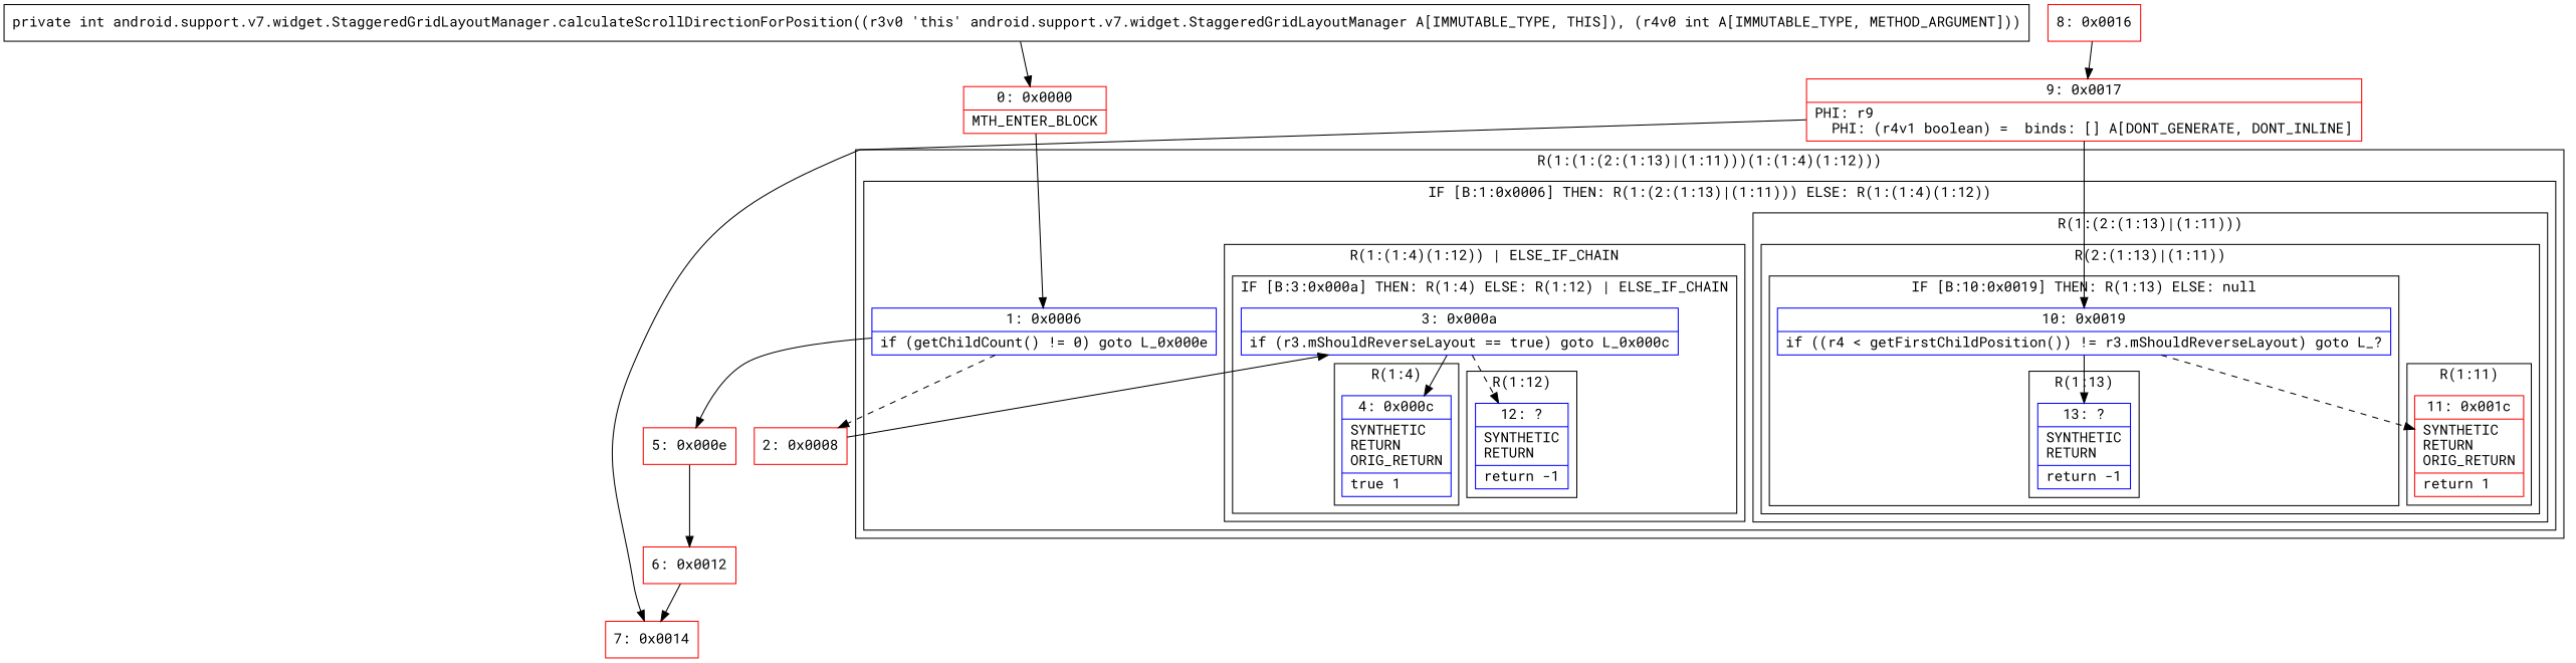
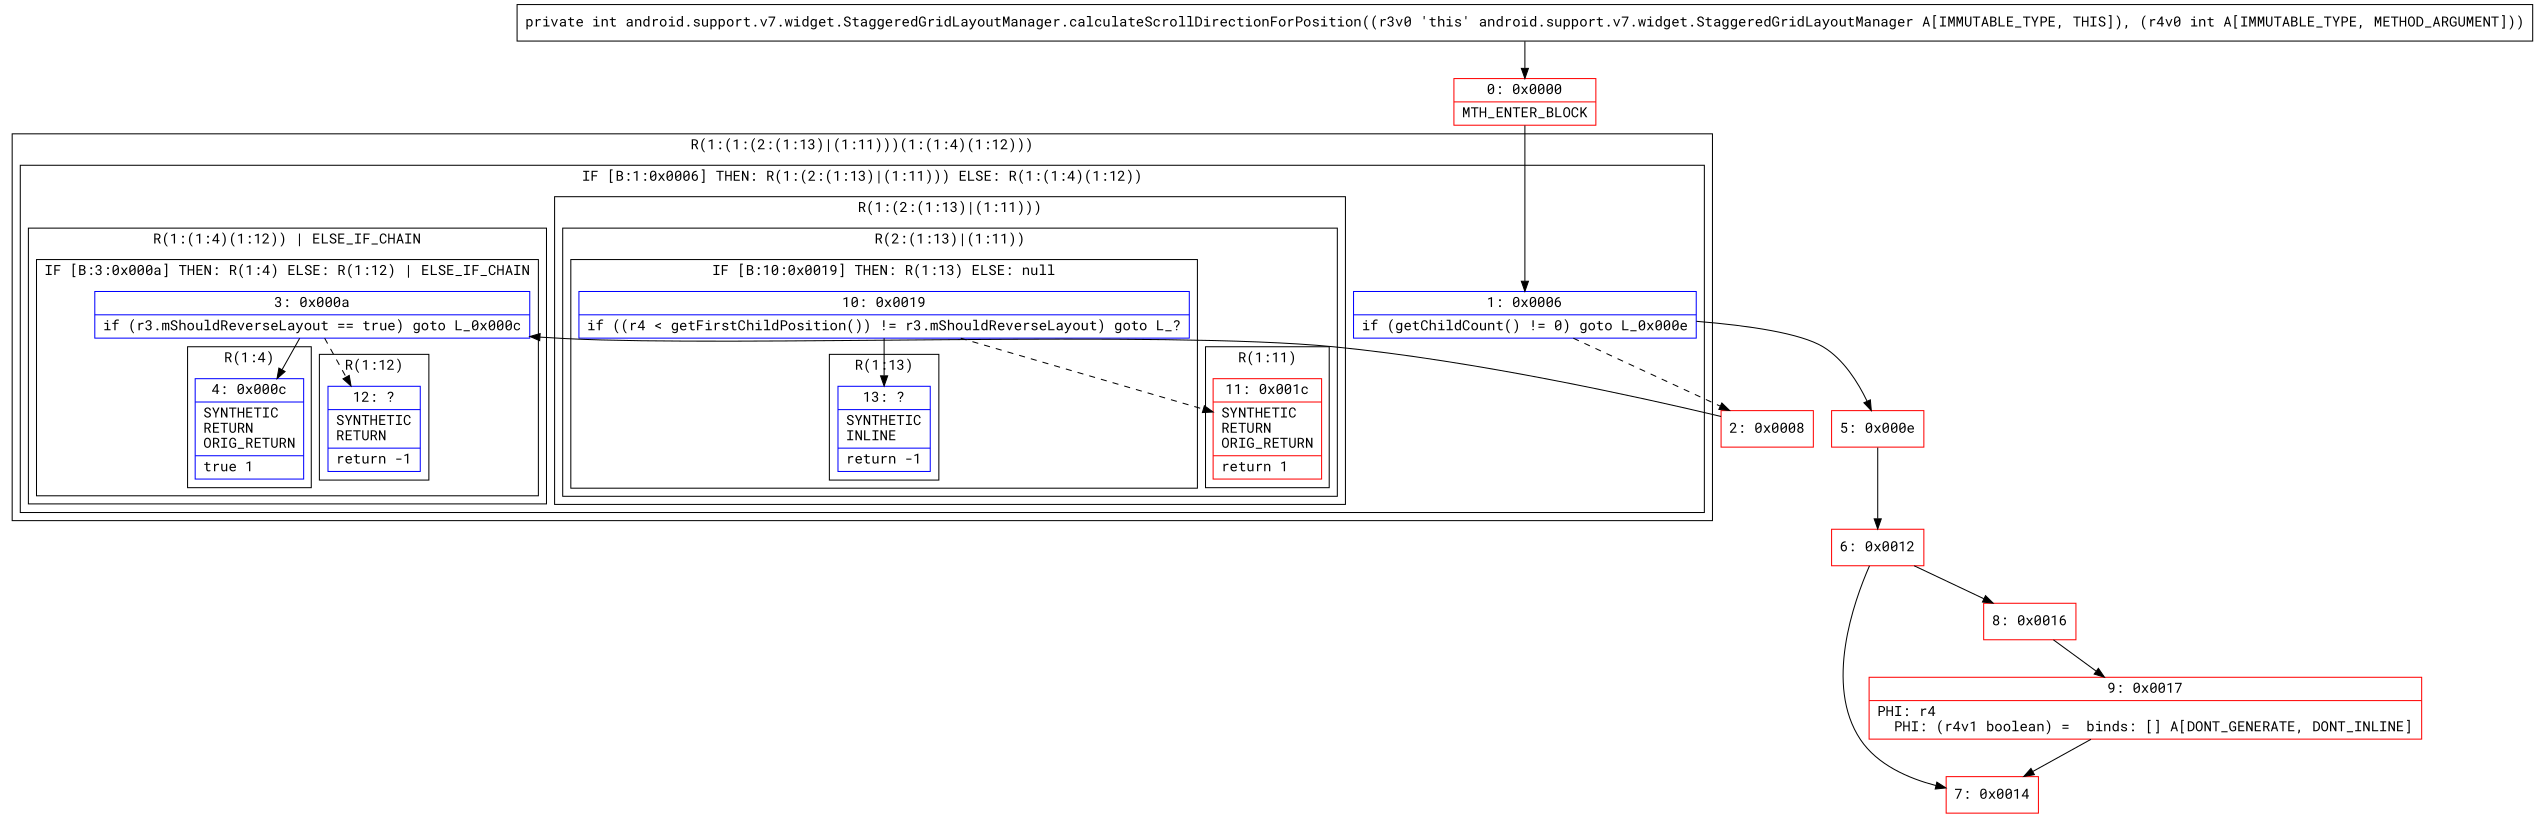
  digraph {
    fontname="Roboto Mono"
    node [color=red fontname="Roboto Mono" shape=record]
    edge [fontname="Roboto Mono"]
-   n1 [color=blue label="{13\:\ ?|SYNTHETIC\lRETURN\l|return \-1\l}"]
+   n1 [color=blue label="{13\:\ ?|SYNTHETIC\lINLINE\l|return \-1\l}"]
    n2 [color=blue label="{10\:\ 0x0019|if ((r4 \< getFirstChildPosition()) != r3.mShouldReverseLayout) goto L_?\l}"]
    n3 [label="{11\:\ 0x001c|SYNTHETIC\lRETURN\lORIG_RETURN\l|return 1\l}"]
    n4 [color=blue label="{4\:\ 0x000c|SYNTHETIC\lRETURN\lORIG_RETURN\l|true 1\l}"]
    n5 [color=blue label="{12\:\ ?|SYNTHETIC\lRETURN\l|return \-1\l}"]
    n6 [color=blue label="{3\:\ 0x000a|if (r3.mShouldReverseLayout == true) goto L_0x000c\l}"]
    n7 [color=blue label="{1\:\ 0x0006|if (getChildCount() != 0) goto L_0x000e\l}"]
    n8 [label="{2\:\ 0x0008}"]
    n9 [label="{5\:\ 0x000e}"]
    n10 [label="{6\:\ 0x0012}"]
    n11 [label="{0\:\ 0x0000|MTH_ENTER_BLOCK\l}"]
    n12 [label="{7\:\ 0x0014}"]
    n13 [label="{8\:\ 0x0016}"]
-   n14 [label="{9\:\ 0x0017|PHI: r9 \l  PHI: (r4v1 boolean) =  binds: [] A[DONT_GENERATE, DONT_INLINE]\l}"]
+   n14 [label="{9\:\ 0x0017|PHI: r4 \l  PHI: (r4v1 boolean) =  binds: [] A[DONT_GENERATE, DONT_INLINE]\l}"]
    n15 [label="{private int android.support.v7.widget.StaggeredGridLayoutManager.calculateScrollDirectionForPosition((r3v0 'this' android.support.v7.widget.StaggeredGridLayoutManager A[IMMUTABLE_TYPE, THIS]), (r4v0 int A[IMMUTABLE_TYPE, METHOD_ARGUMENT])) }" color=""]
    subgraph cluster_1 {
      label="R(1:(1:(2:(1:13)|(1:11)))(1:(1:4)(1:12)))"
      subgraph cluster_2 {
        label="IF [B:1:0x0006] THEN: R(1:(2:(1:13)|(1:11))) ELSE: R(1:(1:4)(1:12))"
        n7
        subgraph cluster_3 {
          label="R(1:(2:(1:13)|(1:11)))"
          subgraph cluster_4 {
            label="R(2:(1:13)|(1:11))"
            subgraph cluster_5 {
              label="IF [B:10:0x0019] THEN: R(1:13) ELSE: null"
              n2
              subgraph cluster_6 {
                label="R(1:13)"
                n1
              }
            }
            subgraph cluster_7 {
              label="R(1:11)"
              n3
            }
          }
        }
        subgraph cluster_8 {
          label="R(1:(1:4)(1:12)) | ELSE_IF_CHAIN\l"
          subgraph cluster_9 {
            label="IF [B:3:0x000a] THEN: R(1:4) ELSE: R(1:12) | ELSE_IF_CHAIN\l"
            n6
            subgraph cluster_10 {
              label="R(1:4)"
              n4
            }
            subgraph cluster_11 {
              label="R(1:12)"
              n5
            }
          }
        }
      }
    }
    n2 -> n1
    n2 -> n3 [style=dashed]
    n6 -> n4
    n6 -> n5 [style=dashed]
    n7 -> n8 [style=dashed]
    n7 -> n9
    n8 -> n6
    n9 -> n10
    n10 -> n12
+   n10 -> n13
    n11 -> n7
    n13 -> n14
-   n14 -> n2
    n14 -> n12
    n15 -> n11
  }
